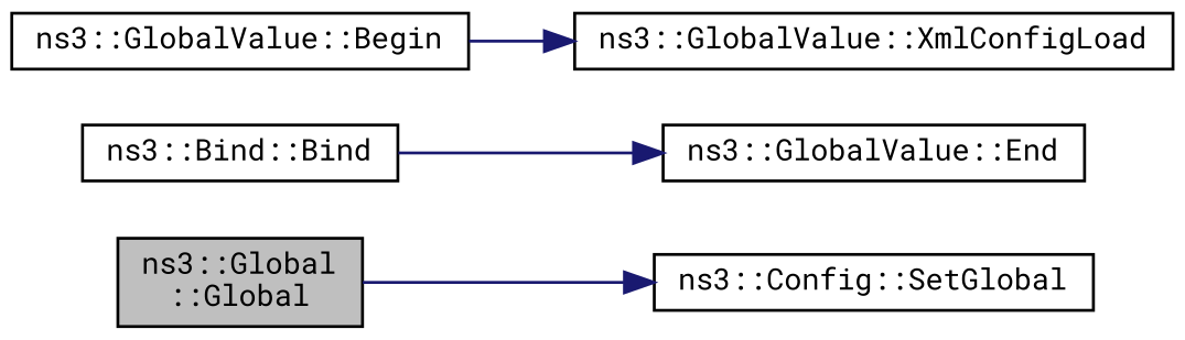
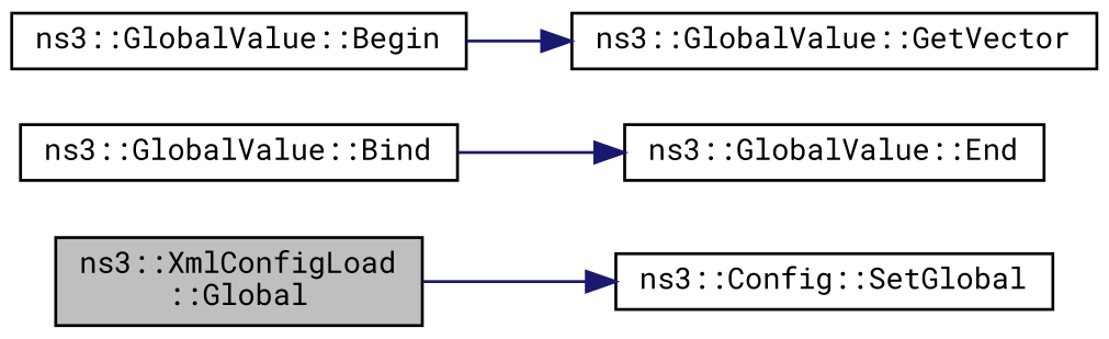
  digraph {
    fontname="Roboto Mono"
    rankdir=LR
    node [color=black fillcolor=white fontname="Roboto Mono" fontsize=10 shape=record style=filled]
    edge [color=midnightblue fontname="Roboto Mono" fontsize=10 labelfontname=Helvetica labelfontsize=10 style=solid]
-   n1 [fillcolor=grey75 fontcolor=black height=0.2 label="ns3::Global\l::Global" width=0.4]
+   n1 [fillcolor=grey75 fontcolor=black height=0.2 label="ns3::XmlConfigLoad\l::Global" width=0.4]
    n2 [height=0.2 label="ns3::Config::SetGlobal" width=0.4]
-   n3 [height=0.2 label="ns3::Bind::Bind" width=0.4]
+   n3 [height=0.2 label="ns3::GlobalValue::Bind" width=0.4]
    n4 [height=0.2 label="ns3::GlobalValue::End" width=0.4]
    n5 [height=0.2 label="ns3::GlobalValue::Begin" width=0.4]
-   n6 [height=0.2 label="ns3::GlobalValue::XmlConfigLoad" width=0.4]
+   n6 [height=0.2 label="ns3::GlobalValue::GetVector" width=0.4]
    n1 -> n2
    n3 -> n4
    n5 -> n6
  }
